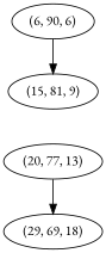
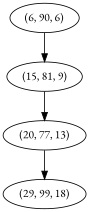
  digraph {
    fontname="EB Garamond"
    node [fontname="EB Garamond"]
    edge [fontname="EB Garamond"]
    n1 [label="(6, 90, 6)"]
    "(15, 81, 9)"
    "(20, 77, 13)"
-   "(29, 69, 18)"
+   "(29, 69, 18)" [label="(29, 99, 18)"]
    n1 -> "(15, 81, 9)"
+   "(15, 81, 9)" -> "(20, 77, 13)"
    "(20, 77, 13)" -> "(29, 69, 18)"
  }
